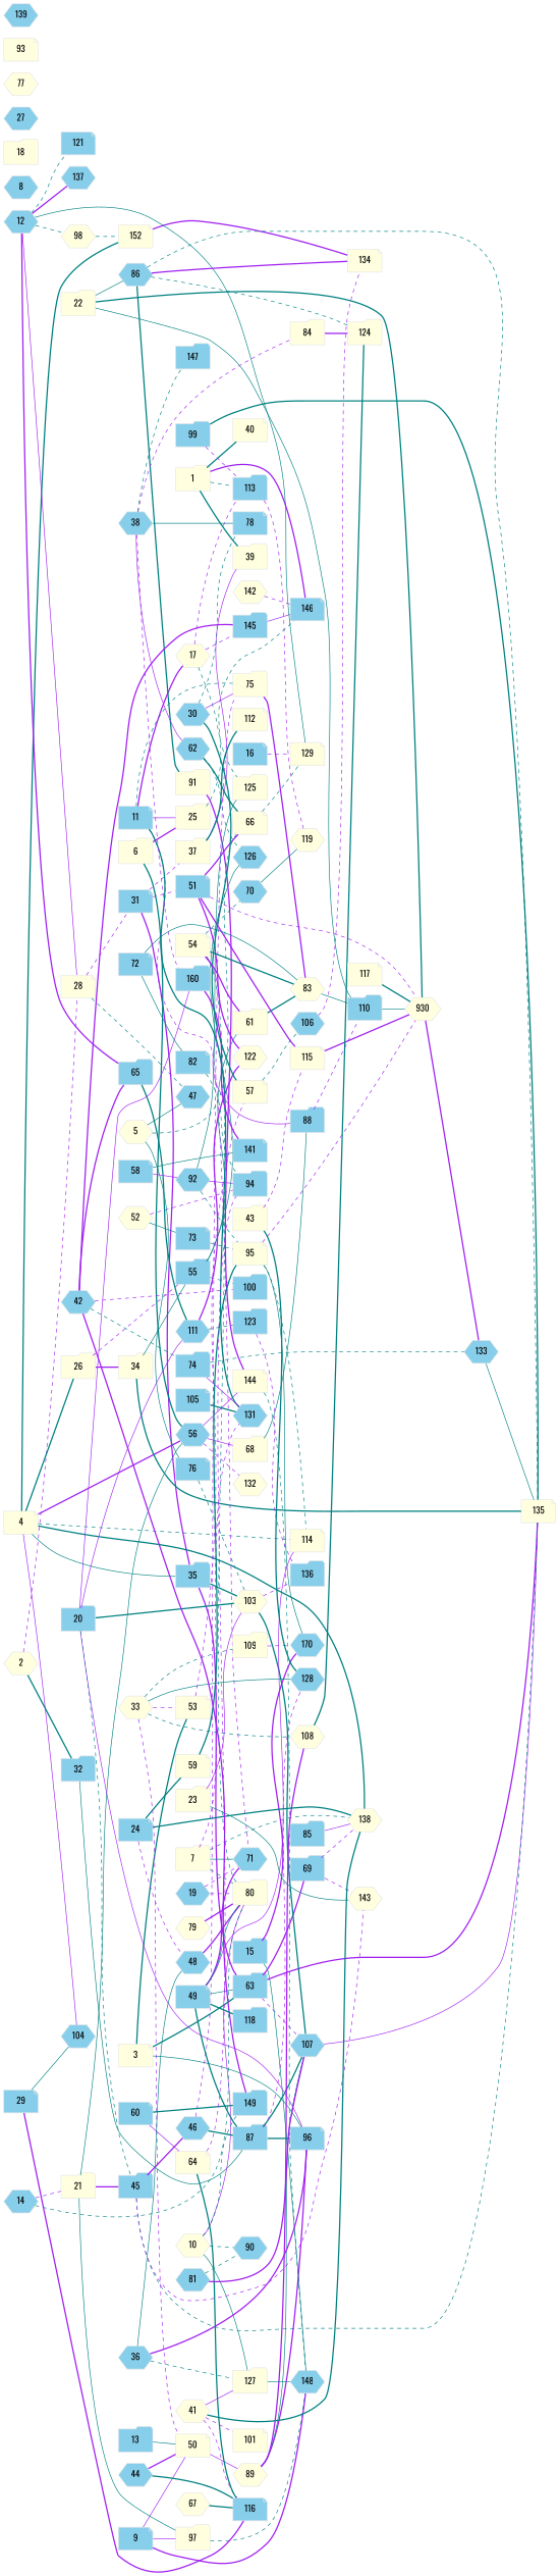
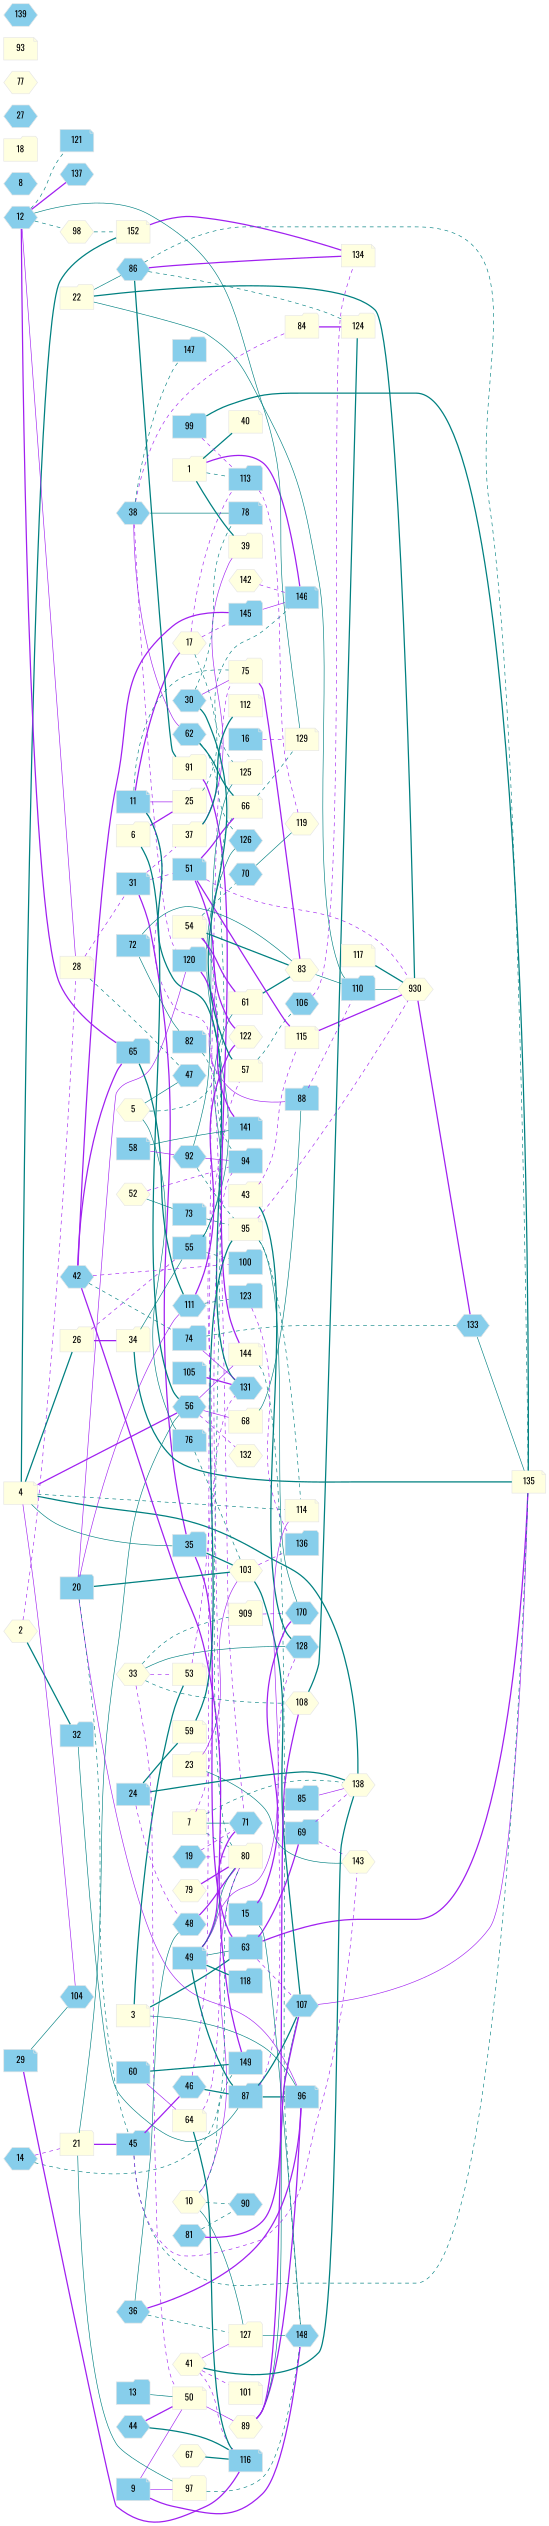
  graph {
    fontname=Oswald
    rankdir=LR
    node [color=gray90 fillcolor=skyblue fontname=Oswald shape=hexagon style=filled]
    edge [color=teal fontname=Oswald style=dashed]
    1 [fillcolor=lightyellow shape=folder]
    39 [fillcolor=lightyellow shape=folder]
    40 [fillcolor=lightyellow shape=note]
    113 [shape=folder]
    146 [shape=note]
    119 [fillcolor=lightyellow]
    2 [fillcolor=lightyellow]
    28 [fillcolor=lightyellow shape=note]
    32 [shape=folder]
    47
    31 [shape=note]
    87 [shape=folder]
    3 [fillcolor=lightyellow shape=note]
    53 [fillcolor=lightyellow shape=note]
    63 [shape=folder]
    96 [shape=note]
    57 [fillcolor=lightyellow shape=note]
    135 [fillcolor=lightyellow shape=note]
    69 [shape=folder]
    107
    4 [fillcolor=lightyellow shape=note]
    26 [fillcolor=lightyellow shape=folder]
    35 [shape=folder]
    56
    n25 [fillcolor=lightyellow label=152 shape=note]
    104
    114 [fillcolor=lightyellow shape=note]
    138 [fillcolor=lightyellow]
    34 [fillcolor=lightyellow shape=folder]
    55 [shape=folder]
    103 [fillcolor=lightyellow]
    68 [fillcolor=lightyellow shape=folder]
    132 [fillcolor=lightyellow]
    144 [fillcolor=lightyellow shape=note]
    134 [fillcolor=lightyellow shape=note]
    5 [fillcolor=lightyellow]
    66 [fillcolor=lightyellow shape=note]
    76 [shape=note]
    129 [fillcolor=lightyellow shape=note]
    6 [fillcolor=lightyellow shape=folder]
    25 [fillcolor=lightyellow shape=folder]
    7 [fillcolor=lightyellow shape=folder]
    71
    80 [fillcolor=lightyellow shape=folder]
    131
    8
    9 [shape=note]
    50 [fillcolor=lightyellow shape=note]
    97 [fillcolor=lightyellow shape=folder]
    148
    89 [fillcolor=lightyellow]
    10 [fillcolor=lightyellow]
    90
    127 [fillcolor=lightyellow shape=folder]
    149 [shape=folder]
    11 [shape=note]
    17 [fillcolor=lightyellow]
    75 [fillcolor=lightyellow shape=folder]
    125 [fillcolor=lightyellow shape=folder]
    145 [shape=folder]
    83 [fillcolor=lightyellow]
    12
    65 [shape=folder]
    98 [fillcolor=lightyellow]
    121 [shape=note]
    137
    111
    13 [shape=folder]
    14
    21 [fillcolor=lightyellow shape=folder]
    45 [shape=folder]
    15 [shape=folder]
    n73 [label=170]
    16 [shape=note]
    18 [fillcolor=lightyellow shape=folder]
    19
    20 [shape=folder]
-   120 [shape=folder label=160]
+   120 [shape=folder]
    143 [fillcolor=lightyellow]
    46
    136 [shape=folder]
    122 [fillcolor=lightyellow]
    123 [shape=folder]
    141 [shape=note]
    22 [fillcolor=lightyellow shape=folder]
    86
    110 [shape=folder]
    n88 [fillcolor=lightyellow label=930]
    124 [fillcolor=lightyellow shape=folder]
    91 [fillcolor=lightyellow shape=folder]
    133
    23 [fillcolor=lightyellow shape=folder]
    24 [shape=note]
    48
    59 [fillcolor=lightyellow shape=note]
    95 [fillcolor=lightyellow shape=note]
    100 [shape=folder]
    61 [fillcolor=lightyellow shape=folder]
    126
    27
    37 [fillcolor=lightyellow shape=folder]
    51 [shape=note]
    29 [shape=note]
    116 [shape=note]
    30
    78 [shape=note]
    106
    112 [fillcolor=lightyellow shape=note]
    115 [fillcolor=lightyellow shape=note]
    128
    33 [fillcolor=lightyellow]
    108 [fillcolor=lightyellow]
-   109 [fillcolor=lightyellow shape=folder]
+   109 [fillcolor=lightyellow shape=folder label=909]
    36
    38
    62
    84 [fillcolor=lightyellow shape=folder]
    147 [shape=folder]
    41 [fillcolor=lightyellow]
    101 [fillcolor=lightyellow shape=note]
    42
    74 [shape=folder]
    43 [fillcolor=lightyellow shape=folder]
    44
    49 [shape=note]
    118 [shape=folder]
    52 [fillcolor=lightyellow]
    73 [shape=note]
    94 [shape=folder]
    54 [fillcolor=lightyellow shape=note]
    70
    88 [shape=folder]
    58 [shape=note]
    92
    60 [shape=note]
    64 [fillcolor=lightyellow shape=note]
    67 [fillcolor=lightyellow]
    72 [shape=note]
    82 [shape=note]
    77 [fillcolor=lightyellow]
    79 [fillcolor=lightyellow]
    81
    85 [shape=folder]
    93 [fillcolor=lightyellow shape=note]
    99 [shape=folder]
    105 [shape=note]
    117 [fillcolor=lightyellow shape=note]
    139
    142 [fillcolor=lightyellow]
    1 -- 39 [style=bold]
    1 -- 40 [style=bold]
    1 -- 113
    1 -- 146 [color=purple style=bold]
    113 -- 119 [color=purple]
    2 -- 28 [color=purple]
    2 -- 32 [style=bold]
    28 -- 47
    28 -- 31 [color=purple]
    32 -- 87 [style=solid]
    31 -- 35 [color=purple style=bold]
    31 -- 37 [color=purple]
    31 -- 51 [color=purple]
    87 -- 96 [style=bold]
    87 -- 107 [style=bold]
    87 -- 128 [color=purple]
    3 -- 53 [style=bold]
    3 -- 63 [style=bold]
    3 -- 96 [style=solid]
    53 -- 57 [color=purple]
    63 -- 135 [color=purple style=bold]
    63 -- 69 [color=purple style=bold]
    63 -- 107 [color=purple]
    57 -- 106
    69 -- 138 [color=purple]
    69 -- 143 [color=purple]
    107 -- 135 [color=purple style=solid]
    4 -- 26 [style=bold]
    4 -- 35 [style=solid]
    4 -- 56 [color=purple style=bold]
    4 -- n25 [style=bold]
    4 -- 104 [color=purple style=solid]
    4 -- 114
    4 -- 138 [style=bold]
    26 -- 34 [color=purple style=bold]
    26 -- 55 [color=purple]
    35 -- 63 [color=purple style=bold]
    35 -- 103 [style=bold]
    56 -- 68 [color=purple style=solid]
    56 -- 132 [color=purple]
    56 -- 144 [color=purple style=solid]
    n25 -- 134 [color=purple style=bold]
    34 -- 135 [style=bold]
    34 -- 55 [style=solid]
    55 -- 100
    55 -- 61 [style=solid]
    55 -- 126 [style=solid]
    103 -- 107 [style=bold]
    103 -- 136 [color=purple]
    68 -- 88 [style=solid]
    144 -- 148
    5 -- 47 [style=solid]
    5 -- 66
    5 -- 76 [style=solid]
    66 -- 129
    76 -- 103
    6 -- 56 [style=bold]
    6 -- 25 [color=purple style=bold]
    25 -- 146
    7 -- 138
    7 -- 71 [style=solid]
    7 -- 80
    7 -- 131 [color=purple]
    9 -- 50 [color=purple style=solid]
    9 -- 97 [color=purple style=solid]
    9 -- 148 [color=purple style=bold]
    50 -- 89 [color=purple style=solid]
    97 -- 148
    89 -- 96 [color=purple style=bold]
    89 -- 107 [style=solid]
    89 -- 108 [color=purple style=bold]
    10 -- 80 [color=purple style=solid]
    10 -- 90
    10 -- 127 [style=solid]
    10 -- 149
    127 -- 148 [style=solid]
    11 -- 25 [color=purple style=solid]
    11 -- 71 [color=purple]
    11 -- 131 [style=bold]
    11 -- 17 [color=purple style=bold]
    11 -- 75
    17 -- 113 [color=purple]
    17 -- 125
    17 -- 145 [color=purple]
    75 -- 83 [color=purple style=bold]
    145 -- 146 [color=purple style=solid]
    83 -- 110 [style=solid]
    12 -- 28 [color=purple style=solid]
    12 -- 129 [style=solid]
    12 -- 65 [color=purple style=bold]
    12 -- 98
    12 -- 121
    12 -- 137 [color=purple style=bold]
    65 -- 111 [style=bold]
    98 -- n25
    111 -- 122 [color=purple style=bold]
    111 -- 123
    13 -- 50 [style=solid]
    14 -- 80
    14 -- 21 [color=purple]
    21 -- 56 [style=solid]
    21 -- 97 [style=solid]
    21 -- 45 [color=purple style=bold]
    45 -- 135
    45 -- 143 [color=purple]
    45 -- 46 [color=purple style=bold]
    15 -- 148 [style=solid]
    15 -- n73 [color=purple style=bold]
    16 -- 129 [color=purple]
    19 -- 71 [color=purple]
    19 -- 80 [color=purple]
    20 -- 96 [color=purple style=solid]
    20 -- 103 [style=bold]
    20 -- 111 [color=purple style=solid]
    20 -- 45
    20 -- 120 [color=purple style=solid]
    120 -- 141 [color=purple style=bold]
    46 -- 87 [style=bold]
    46 -- 75 [color=purple]
    123 -- 136 [color=purple]
    22 -- 86 [style=solid]
    22 -- 110 [style=solid]
    22 -- n88 [style=bold]
    86 -- 135
    86 -- 134 [color=purple style=bold]
    86 -- 124
    86 -- 91 [style=bold]
    110 -- n88 [style=solid]
    n88 -- 133 [color=purple style=bold]
    91 -- 144 [color=purple style=bold]
    133 -- 135 [style=solid]
    23 -- 103 [color=purple style=solid]
    23 -- 143 [style=solid]
    24 -- 138 [style=bold]
    24 -- 48 [color=purple]
    24 -- 59 [style=bold]
    48 -- 80 [color=purple style=bold]
    59 -- 95 [style=bold]
    95 -- 114
    95 -- n73 [style=solid]
    95 -- n88 [color=purple]
    61 -- 83 [style=bold]
    37 -- 39 [color=purple style=solid]
    37 -- 112 [style=bold]
    51 -- 66 [color=purple style=bold]
    51 -- 122 [color=purple style=bold]
    51 -- n88 [color=purple]
    51 -- 115 [color=purple style=bold]
    29 -- 104 [style=solid]
    29 -- 116 [color=purple style=bold]
    30 -- 57 [style=bold]
    30 -- 75 [color=purple style=solid]
    30 -- 78
    106 -- 134 [color=purple]
    115 -- n88 [color=purple style=bold]
    33 -- 53 [color=purple]
    33 -- 50 [color=purple]
    33 -- 128 [style=solid]
    33 -- 108
    33 -- 109
    108 -- 124 [style=bold]
    109 -- n73 [color=purple]
    36 -- 96 [color=purple style=bold]
    36 -- 127
    36 -- 48 [style=solid]
    38 -- 120 [color=purple]
    38 -- 78 [style=solid]
    38 -- 62 [color=purple style=solid]
    38 -- 84 [color=purple]
    38 -- 147
    62 -- 66 [style=bold]
    62 -- 126
    84 -- 124 [color=purple style=bold]
    41 -- 138 [style=bold]
    41 -- 127 [color=purple style=solid]
    41 -- 116 [color=purple]
    41 -- 101 [color=purple]
    42 -- 149 [color=purple style=bold]
    42 -- 145 [color=purple style=bold]
    42 -- 65 [color=purple style=bold]
    42 -- 100 [color=purple]
    42 -- 74
    74 -- 131 [color=purple style=solid]
    74 -- 133
    43 -- 115 [color=purple]
    43 -- 128 [style=bold]
    44 -- 50 [color=purple style=bold]
    44 -- 116 [style=bold]
    49 -- 87 [style=bold]
    49 -- 63 [style=solid]
    49 -- 114 [color=purple style=solid]
    49 -- 71 [color=purple style=bold]
    49 -- 80 [style=solid]
    49 -- 118 [style=bold]
    52 -- 73 [style=solid]
    52 -- 94 [color=purple]
    73 -- 95
    54 -- 80
    54 -- 83 [style=bold]
    54 -- 61 [color=purple style=bold]
    54 -- 70
    54 -- 88 [color=purple style=solid]
    70 -- 119 [style=solid]
    88 -- 110 [color=purple]
    58 -- 141 [style=solid]
    58 -- 92 [color=purple style=solid]
    92 -- 125 [style=solid]
    92 -- 95
    92 -- 94 [color=purple style=solid]
    60 -- 149 [style=bold]
    60 -- 64 [color=purple style=solid]
    64 -- 116 [style=bold]
    64 -- 94 [color=purple]
    67 -- 116 [style=bold]
    72 -- 83 [style=solid]
    72 -- 82 [style=solid]
    82 -- 94
    79 -- 80 [color=purple style=bold]
    81 -- 107 [color=purple style=bold]
    81 -- 90
    85 -- 138 [color=purple style=solid]
    99 -- 113 [color=purple]
    99 -- 135 [style=bold]
-   105 -- 131 [style=bold]
+   105 -- 131 [color=purple style=bold]
    117 -- n88 [style=bold]
    142 -- 146 [color=purple]
  }
